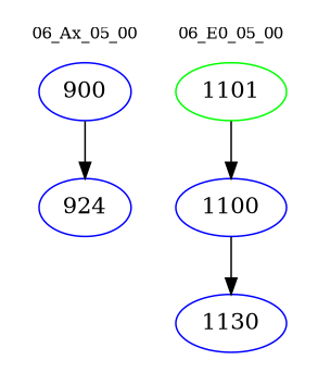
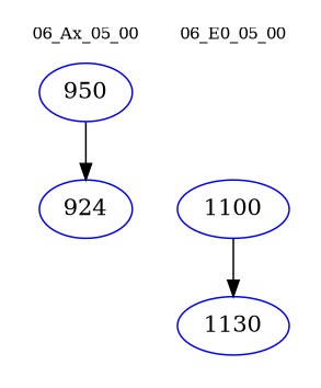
  digraph {
    node [color=blue]
    edge [color=black]
-   n1 [label=900]
+   n1 [label=950]
    n2 [label=924]
-   n3 [color=green label=1101]
    n4 [label=1100]
    n5 [label=1130]
    subgraph cluster_1 {
      color=white
      fontsize=10
      label="06_Ax_05_00"
      n1
      n2
    }
    subgraph cluster_2 {
      color=white
      fontsize=10
      label="06_E0_05_00"
-     n3
      n4
      n5
    }
    n1 -> n2
-   n3 -> n4
    n4 -> n5
  }
